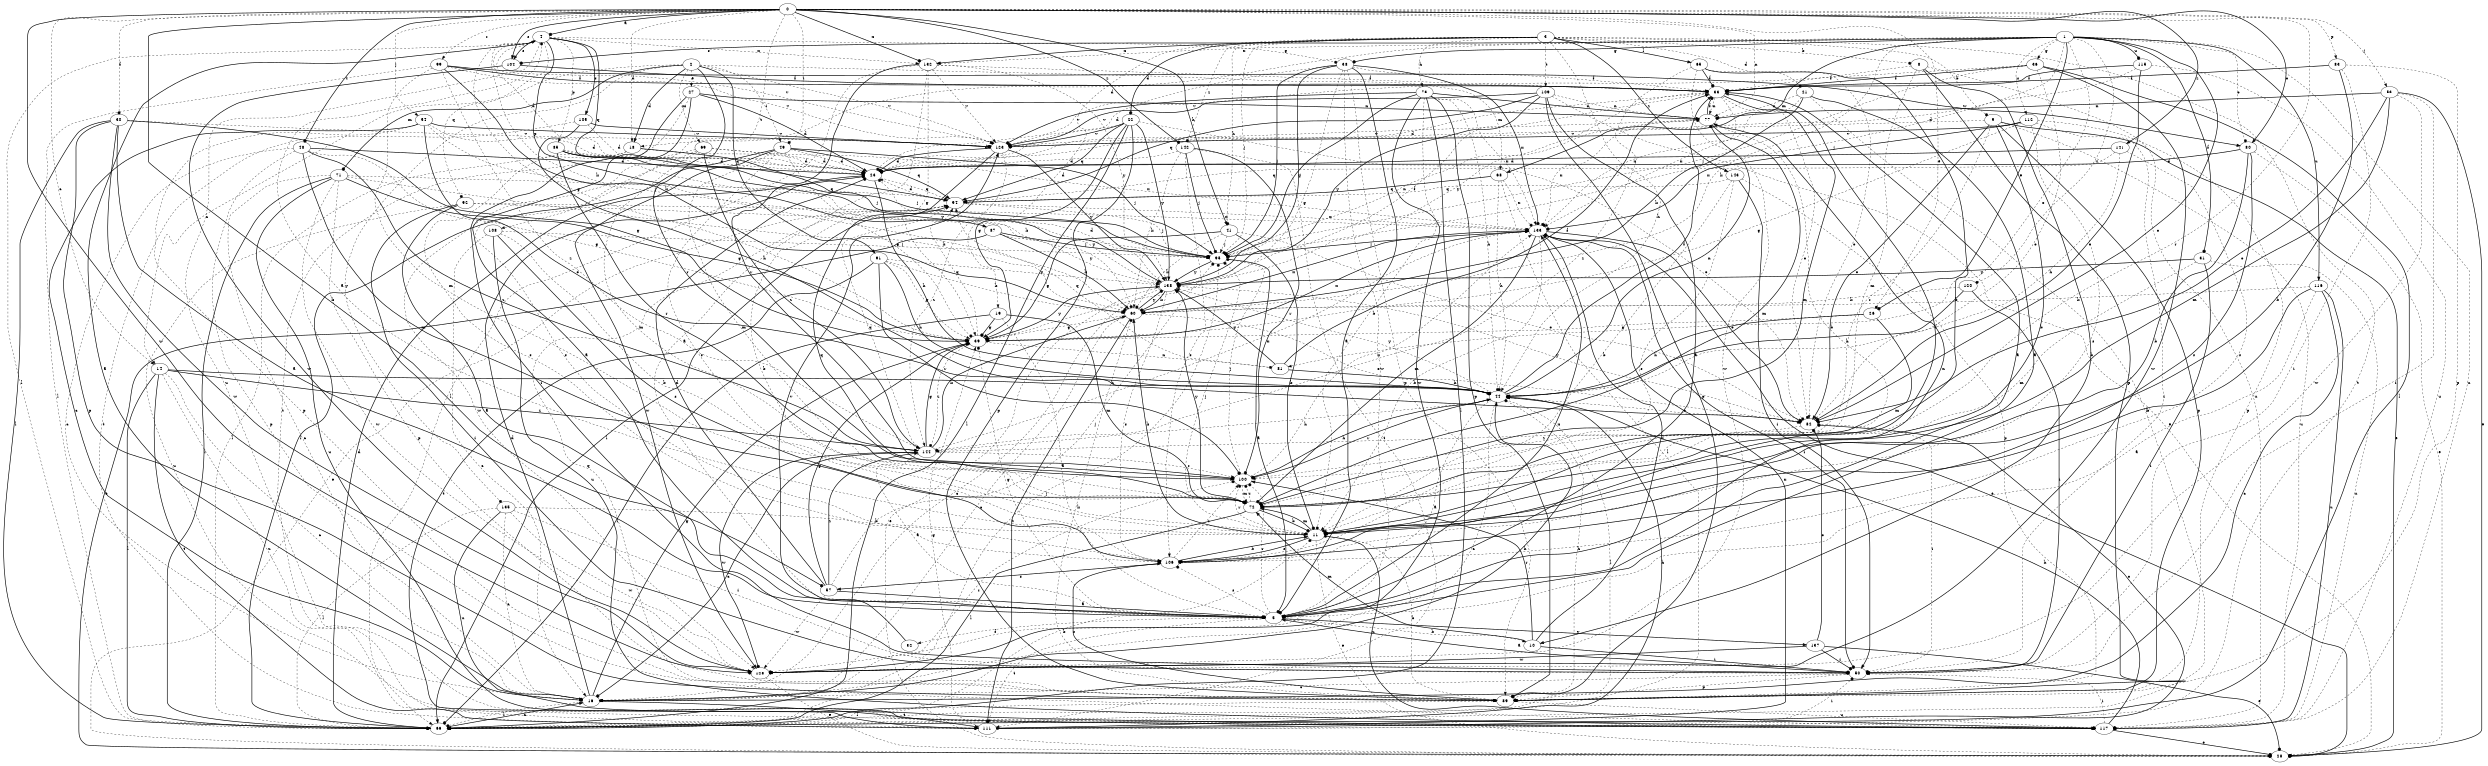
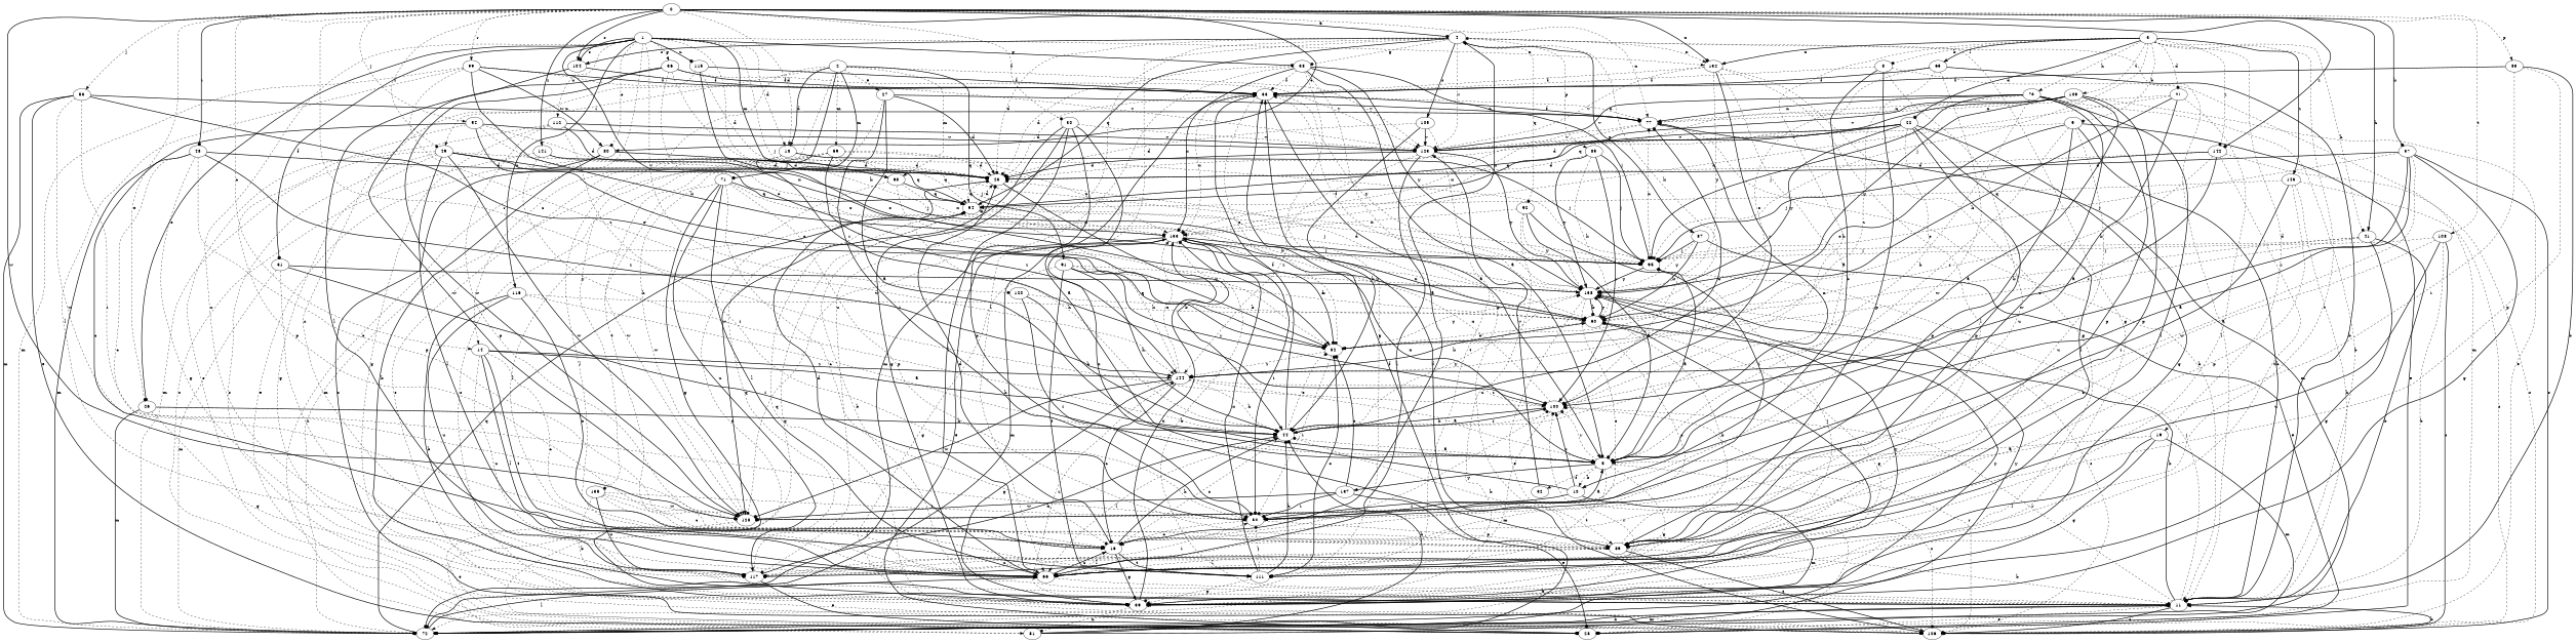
  strict digraph {
    edge [arrowhead=normal style=dashed]
    0
    4
    14
    n4 [label=18]
    26
    30
    41
    48
    49
    53
    54
    57
    77
    80
    83
    99
    100
    104
    108
    128
    132
    141
    142
    38
    60
    117
    123
    23
    39
    66
    85
    87
    92
    94
    105
    44
    111
    16
    144
    n40 [label=95]
    106
    72
    5
    89
    82
    11
    28
    50
    133
    33
    138
    1
    31
    36
    68
    81
    112
    115
    116
    120
    2
    27
    69
    71
    91
    135
    3
    8
    9
    19
    21
    22
    n73 [label=73]
    65
    109
    143
    10
    32
    137
    0 -> 4 [arrowhead=dot label=a style=bold]
    0 -> 14 [label=c]
    0 -> n4 [label=d]
    0 -> 26 [arrowhead=dot label=e]
    0 -> 30 [arrowhead=dot label=f]
    0 -> 41 [label=h style=bold]
    0 -> 48 [arrowhead=dot label=i style=bold]
    0 -> 49 [arrowhead=dot label=i]
    0 -> 53 [label=j]
    0 -> 54 [label=j]
    0 -> 57 [arrowhead=dot label=k style=bold]
    0 -> 77 [label=n]
    0 -> 80 [label=o style=bold]
    0 -> 83 [label=p]
    0 -> 99 [label=r]
    0 -> 100 [label=r]
    0 -> 104 [label=s style=bold]
    0 -> 108 [label=t]
    0 -> 128 [arrowhead=dot label=w style=bold]
    0 -> 132 [arrowhead=dot label=x style=bold]
    0 -> 141 [label=z style=bold]
    0 -> 142 [arrowhead=dot label=z style=bold]
    4 -> 104 [label=s style=bold]
    4 -> 132 [label=x]
    4 -> 38 [arrowhead=dot label=g]
-   4 -> 60 [arrowhead=dot label=k]
+   60 -> 4 [arrowhead=dot label=k]
    4 -> 117 [arrowhead=dot label=u]
    4 -> 123 [label=v]
    4 -> 23 [arrowhead=dot label=d]
    4 -> 39 [arrowhead=dot label=g]
    4 -> 66 [label=l]
    4 -> 85 [label=p]
    4 -> 87 [label=p style=bold]
    4 -> 92 [arrowhead=dot label=q]
    4 -> 94 [label=q style=bold]
    4 -> 105 [label=s style=bold]
    14 -> 117 [arrowhead=dot label=u]
    14 -> 66 [label=l style=bold]
    14 -> 44 [arrowhead=dot label=h style=bold]
    14 -> 111 [label=t style=bold]
    14 -> 16 [label=c]
    14 -> 144 [label=z style=bold]
    n4 -> 23 [arrowhead=dot label=d]
    n4 -> 66 [label=l]
    n4 -> n40 [arrowhead=dot label=j style=bold]
    n4 -> 106 [arrowhead=dot label=s]
    26 -> 39 [arrowhead=dot label=g]
    26 -> 44 [label=h style=bold]
    26 -> 72 [label=m style=bold]
    30 -> 128 [label=w style=bold]
    30 -> 123 [arrowhead=dot label=v]
    30 -> 39 [arrowhead=dot label=g style=bold]
    30 -> 66 [label=l style=bold]
    30 -> 5 [label=a style=bold]
    30 -> 89 [label=p style=bold]
    41 -> 60 [arrowhead=dot label=k]
    41 -> 39 [label=g style=bold]
    41 -> n40 [label=j]
    41 -> 82 [label=o]
    41 -> 11 [arrowhead=dot label=b style=bold]
    48 -> 23 [arrowhead=dot label=d style=bold]
    48 -> 39 [label=g]
    48 -> 16 [label=c]
    48 -> 144 [label=z style=bold]
    48 -> 72 [arrowhead=dot label=m style=bold]
    48 -> 89 [label=p]
    49 -> 128 [label=w style=bold]
    49 -> 23 [label=d]
    49 -> 39 [arrowhead=dot label=g]
    49 -> 66 [label=l style=bold]
    49 -> 94 [label=q style=bold]
    49 -> n40 [label=j style=bold]
    49 -> 106 [label=s]
    49 -> 72 [arrowhead=dot label=m]
    53 -> 77 [arrowhead=dot label=n style=bold]
    53 -> 128 [label=w]
    53 -> 72 [arrowhead=dot label=m style=bold]
    53 -> 82 [arrowhead=dot label=o style=bold]
    53 -> 28 [arrowhead=dot label=e style=bold]
    53 -> 50 [arrowhead=dot label=i]
    54 -> 123 [arrowhead=dot label=v style=bold]
    54 -> 23 [label=d]
    54 -> 16 [arrowhead=dot label=c style=bold]
    54 -> n40 [label=j]
    54 -> 89 [label=p]
    54 -> 82 [label=o style=bold]
    57 -> 128 [label=w]
    57 -> 23 [arrowhead=dot label=d style=bold]
    57 -> 39 [arrowhead=dot label=g style=bold]
    57 -> 144 [label=z style=bold]
    57 -> n40 [arrowhead=dot label=j]
-   106 -> 57 [label=s style=bold]
+   57 -> 106 [label=s style=bold]
    57 -> 5 [arrowhead=dot label=a style=bold]
    77 -> 123 [arrowhead=dot label=v]
    77 -> 72 [arrowhead=dot label=m style=bold]
    77 -> 11 [label=b]
    77 -> 133 [arrowhead=dot label=x]
    77 -> 33 [arrowhead=dot label=f style=bold]
    80 -> 23 [arrowhead=dot label=d style=bold]
    80 -> 106 [label=s style=bold]
    80 -> 11 [label=b style=bold]
    80 -> 28 [label=e]
    83 -> 89 [label=p]
    83 -> 11 [arrowhead=dot label=b style=bold]
    83 -> 50 [label=i]
    83 -> 33 [arrowhead=dot label=f style=bold]
    99 -> 80 [label=w style=bold]
    99 -> 60 [label=k style=bold]
    99 -> 123 [arrowhead=dot label=v]
    99 -> 66 [label=l]
    99 -> 144 [label=z]
    99 -> 72 [arrowhead=dot label=m]
    99 -> 33 [arrowhead=dot label=f style=bold]
    100 -> 44 [label=h style=bold]
    100 -> n40 [arrowhead=dot label=j]
    100 -> 72 [label=m]
    100 -> 133 [label=x]
    104 -> 128 [label=w style=bold]
    104 -> 33 [arrowhead=dot label=f style=bold]
    108 -> 117 [arrowhead=dot label=u style=bold]
    108 -> 16 [label=c]
    108 -> n40 [arrowhead=dot label=j]
    108 -> 106 [arrowhead=dot label=s style=bold]
    108 -> 11 [label=b]
    128 -> 28 [arrowhead=dot label=e]
    132 -> 100 [arrowhead=dot label=r style=bold]
    132 -> 123 [label=v]
    132 -> 39 [label=g]
    132 -> 66 [label=l]
    132 -> 5 [arrowhead=dot label=a]
    132 -> 33 [label=f]
    132 -> 138 [label=y]
    141 -> 23 [arrowhead=dot label=d style=bold]
    141 -> 94 [label=q]
    141 -> 44 [arrowhead=dot label=h]
    141 -> 106 [arrowhead=dot label=s]
    142 -> 100 [arrowhead=dot label=r style=bold]
    142 -> 60 [label=k]
    142 -> 23 [arrowhead=dot label=d]
    142 -> 111 [label=t]
    142 -> n40 [arrowhead=dot label=j style=bold]
    142 -> 106 [label=s]
    38 -> 128 [arrowhead=dot label=w]
    38 -> 23 [arrowhead=dot label=d]
    38 -> 39 [arrowhead=dot label=g]
    38 -> n40 [arrowhead=dot label=j style=bold]
    38 -> 5 [arrowhead=dot label=a style=bold]
    38 -> 89 [label=p]
    38 -> 133 [arrowhead=dot label=x style=bold]
    38 -> 33 [label=f]
    38 -> 138 [arrowhead=dot label=y style=bold]
    60 -> 39 [label=g]
    60 -> 111 [arrowhead=dot label=t style=bold]
    60 -> 16 [label=c]
    60 -> 82 [label=o]
    60 -> 133 [label=x style=bold]
    60 -> 138 [arrowhead=dot label=y style=bold]
    117 -> 94 [label=q]
    117 -> 44 [label=h style=bold]
    117 -> 28 [arrowhead=dot label=e style=bold]
    117 -> 50 [label=i]
    123 -> 23 [arrowhead=dot label=d style=bold]
    123 -> 66 [label=l style=bold]
    123 -> 144 [label=z]
    123 -> 138 [label=y style=bold]
    23 -> 94 [label=q]
-   23 -> 44 [label=h style=bold]
+   23 -> 44 [label=b style=bold]
    39 -> 94 [label=q]
    39 -> 144 [arrowhead=dot label=z]
    39 -> 133 [label=x style=bold]
    39 -> 138 [label=y style=bold]
    39 -> 81 [arrowhead=dot label=n]
    66 -> 23 [arrowhead=dot label=d style=bold]
    66 -> 16 [label=c style=bold]
    66 -> n40 [arrowhead=dot label=j]
    66 -> 11 [arrowhead=dot label=b]
    85 -> 100 [label=r style=bold]
    85 -> 60 [arrowhead=dot label=k]
    85 -> 23 [arrowhead=dot label=d]
    85 -> n40 [arrowhead=dot label=j style=bold]
    85 -> 138 [label=y style=bold]
    87 -> 60 [label=k style=bold]
    87 -> n40 [arrowhead=dot label=j style=bold]
    87 -> 28 [arrowhead=dot label=e style=bold]
    87 -> 138 [label=y]
    92 -> 117 [label=u]
    92 -> 5 [arrowhead=dot label=a style=bold]
    92 -> 50 [label=i style=bold]
    92 -> 133 [label=x]
    92 -> 138 [label=y]
    94 -> 23 [label=d]
    94 -> n40 [label=j]
    94 -> 11 [arrowhead=dot label=b]
    94 -> 28 [arrowhead=dot label=e]
    94 -> 133 [arrowhead=dot label=x]
    105 -> 123 [label=v style=bold]
    105 -> 23 [label=d]
    105 -> 44 [arrowhead=dot label=h style=bold]
    105 -> 111 [label=t]
    44 -> 77 [arrowhead=dot label=n style=bold]
    44 -> 100 [arrowhead=dot label=r style=bold]
    44 -> 66 [label=l]
    44 -> 16 [arrowhead=dot label=c]
    44 -> 5 [label=a]
    44 -> 82 [arrowhead=dot label=o]
    44 -> 33 [label=f style=bold]
    44 -> 138 [label=y]
    111 -> 39 [label=g]
    111 -> 44 [arrowhead=dot label=h style=bold]
    111 -> 82 [arrowhead=dot label=o style=bold]
    111 -> 50 [arrowhead=dot label=i]
    111 -> 133 [arrowhead=dot label=x style=bold]
    16 -> 4 [label=a style=bold]
    16 -> 100 [arrowhead=dot label=r]
    16 -> 23 [arrowhead=dot label=d style=bold]
    16 -> 39 [label=g style=bold]
    16 -> 66 [arrowhead=dot label=l]
    16 -> 44 [label=h style=bold]
    16 -> 111 [label=t style=bold]
    144 -> 100 [label=r]
    144 -> 128 [arrowhead=dot label=w style=bold]
    144 -> 60 [label=k style=bold]
    144 -> 39 [label=g style=bold]
    144 -> 94 [label=q]
    144 -> 44 [label=h]
    144 -> 16 [arrowhead=dot label=c style=bold]
    144 -> 5 [label=a]
    144 -> 133 [label=x]
    n40 -> 77 [arrowhead=dot label=n]
    n40 -> 5 [arrowhead=dot label=a style=bold]
    n40 -> 138 [label=y style=bold]
    106 -> 100 [label=r]
    106 -> 11 [label=b style=bold]
    106 -> 33 [label=f style=bold]
    72 -> 100 [arrowhead=dot label=r]
    72 -> 66 [label=l style=bold]
    72 -> 94 [arrowhead=dot label=q style=bold]
    72 -> 11 [arrowhead=dot label=b style=bold]
    72 -> 138 [label=y style=bold]
    5 -> 77 [label=n style=bold]
    5 -> 100 [arrowhead=dot label=r]
    5 -> 39 [arrowhead=dot label=g]
    5 -> 111 [label=t]
    5 -> 106 [arrowhead=dot label=s]
    5 -> 133 [label=x style=bold]
    5 -> 10 [label=b]
    5 -> 32 [label=f]
    5 -> 137 [label=y style=bold]
    89 -> 60 [arrowhead=dot label=k]
    89 -> 117 [arrowhead=dot label=u]
    89 -> 66 [arrowhead=dot label=l]
    89 -> 44 [arrowhead=dot label=h]
    89 -> 106 [label=s style=bold]
    89 -> 11 [arrowhead=dot label=b]
    82 -> 144 [label=z]
    82 -> 50 [arrowhead=dot label=i]
    82 -> 138 [arrowhead=dot label=y]
    11 -> 4 [arrowhead=dot label=a]
    11 -> 100 [arrowhead=dot label=r]
    11 -> 60 [label=k style=bold]
-   11 -> 117 [label=u style=bold]
    11 -> n40 [arrowhead=dot label=j]
    11 -> 106 [label=s style=bold]
    11 -> 72 [label=m style=bold]
    11 -> 28 [arrowhead=dot label=e]
    50 -> 16 [label=c]
    50 -> 5 [label=a style=bold]
    50 -> 89 [arrowhead=dot label=p]
    133 -> n40 [arrowhead=dot label=j style=bold]
    133 -> 72 [arrowhead=dot label=m style=bold]
    133 -> 82 [arrowhead=dot label=o style=bold]
    133 -> 11 [label=b]
    133 -> 28 [arrowhead=dot label=e style=bold]
    133 -> 50 [arrowhead=dot label=i style=bold]
    33 -> 77 [label=n]
    33 -> 23 [arrowhead=dot label=d]
    33 -> 72 [arrowhead=dot label=m style=bold]
    33 -> 5 [label=a style=bold]
    33 -> 82 [arrowhead=dot label=o]
    33 -> 133 [arrowhead=dot label=x]
    33 -> 138 [arrowhead=dot label=y]
    138 -> 60 [arrowhead=dot label=k style=bold]
    138 -> 23 [arrowhead=dot label=d]
    138 -> 16 [label=c]
    138 -> 106 [arrowhead=dot label=s]
    138 -> 28 [label=e]
    138 -> 33 [label=f]
    1 -> n4 [label=d]
    1 -> 26 [arrowhead=dot label=e style=bold]
    1 -> 80 [arrowhead=dot label=o]
    1 -> 104 [arrowhead=dot label=s style=bold]
    1 -> 132 [label=x]
    1 -> 38 [arrowhead=dot label=g style=bold]
    1 -> 60 [arrowhead=dot label=k]
    1 -> 117 [arrowhead=dot label=u]
    1 -> n40 [label=j]
    1 -> 82 [arrowhead=dot label=o style=bold]
    1 -> 31 [arrowhead=dot label=f style=bold]
    1 -> 36 [label=g]
    1 -> 68 [label=m style=bold]
    1 -> 81 [label=o]
    1 -> 112 [label=u]
    1 -> 115 [arrowhead=dot label=u style=bold]
    1 -> 116 [label=u style=bold]
    1 -> 120 [arrowhead=dot label=v]
    31 -> 117 [label=u]
    31 -> 72 [arrowhead=dot label=m]
    31 -> 50 [label=i style=bold]
    31 -> 138 [label=y style=bold]
    36 -> 128 [label=w style=bold]
    36 -> 123 [arrowhead=dot label=v]
    36 -> 66 [arrowhead=dot label=l style=bold]
    36 -> n40 [arrowhead=dot label=j]
    36 -> 82 [label=o]
    36 -> 33 [arrowhead=dot label=f style=bold]
    68 -> 66 [arrowhead=dot label=l]
    68 -> 94 [label=q style=bold]
    68 -> 44 [arrowhead=dot label=h]
    68 -> 133 [arrowhead=dot label=x]
    81 -> 94 [label=q]
    81 -> 44 [arrowhead=dot label=h style=bold]
    81 -> 33 [label=f style=bold]
    81 -> 138 [label=y style=bold]
    112 -> 123 [arrowhead=dot label=v style=bold]
    112 -> 39 [label=g]
    112 -> 106 [arrowhead=dot label=s]
    112 -> 89 [arrowhead=dot label=p]
    112 -> 50 [arrowhead=dot label=i]
    112 -> 133 [arrowhead=dot label=x style=bold]
    115 -> 117 [arrowhead=dot label=u]
    115 -> 23 [arrowhead=dot label=d]
    115 -> 82 [label=o style=bold]
    115 -> 33 [label=f style=bold]
    116 -> 60 [label=k]
    116 -> 117 [arrowhead=dot label=u style=bold]
    116 -> 16 [label=c style=bold]
    116 -> 5 [arrowhead=dot label=a]
    116 -> 11 [label=b style=bold]
    120 -> 60 [label=k]
    120 -> 44 [label=h style=bold]
    120 -> 50 [arrowhead=dot label=i style=bold]
    2 -> 14 [label=c]
    2 -> n4 [label=d style=bold]
    2 -> 49 [label=i]
    2 -> 100 [arrowhead=dot label=r style=bold]
    2 -> 123 [label=v]
    2 -> 68 [label=m]
    2 -> 27 [label=e]
    2 -> 69 [label=m]
    2 -> 71 [arrowhead=dot label=m style=bold]
    2 -> 91 [label=q style=bold]
    2 -> 135 [arrowhead=dot label=y]
    27 -> 77 [arrowhead=dot label=n style=bold]
    27 -> 23 [label=d style=bold]
    27 -> 111 [label=t]
    27 -> 5 [arrowhead=dot label=a style=bold]
    27 -> 50 [arrowhead=dot label=i style=bold]
    69 -> 128 [label=w]
    69 -> 23 [label=d]
    69 -> 144 [label=z style=bold]
    69 -> 106 [label=s]
    69 -> 72 [label=m]
    69 -> 133 [label=x]
    71 -> 128 [label=w]
    71 -> 60 [arrowhead=dot label=k]
    71 -> 117 [label=u style=bold]
    71 -> 39 [label=g style=bold]
    71 -> 66 [label=l style=bold]
-   71 -> 94 [label=q]
+   71 -> 94 [label=q style=bold]
    71 -> 16 [arrowhead=dot label=c]
    71 -> 89 [arrowhead=dot label=p]
    91 -> 100 [arrowhead=dot label=r style=bold]
    91 -> 60 [arrowhead=dot label=k]
    91 -> 39 [label=g]
    91 -> 44 [arrowhead=dot label=h style=bold]
    91 -> 111 [label=t style=bold]
    91 -> 138 [label=y]
    135 -> 128 [label=w]
    135 -> 117 [label=u style=bold]
    135 -> 66 [label=l]
    135 -> 16 [label=c]
    135 -> 11 [label=b]
    135 -> 50 [arrowhead=dot label=i]
    3 -> 41 [arrowhead=dot label=h]
    3 -> 132 [label=x style=bold]
    3 -> 142 [arrowhead=dot label=z]
    3 -> 44 [label=h]
    3 -> 111 [arrowhead=dot label=t]
    3 -> n40 [arrowhead=dot label=j]
    3 -> 8 [arrowhead=dot label=b]
    3 -> 9 [arrowhead=dot label=b]
    3 -> 19 [label=d]
    3 -> 21 [arrowhead=dot label=d]
    3 -> 22 [arrowhead=dot label=d style=bold]
    3 -> n73 [label=h]
    3 -> 65 [label=l style=bold]
    3 -> 109 [label=t]
    3 -> 143 [label=z style=bold]
    8 -> 117 [arrowhead=dot label=u]
    8 -> 72 [arrowhead=dot label=m]
    8 -> 89 [label=p style=bold]
    8 -> 33 [label=f]
    8 -> 10 [label=b style=bold]
    9 -> 100 [label=r]
    9 -> 117 [arrowhead=dot label=u]
    9 -> 123 [arrowhead=dot label=v]
    9 -> 89 [label=p style=bold]
    9 -> 82 [label=o style=bold]
    9 -> 11 [arrowhead=dot label=b style=bold]
    9 -> 28 [arrowhead=dot label=e style=bold]
    19 -> 39 [arrowhead=dot label=g style=bold]
    19 -> 66 [arrowhead=dot label=l style=bold]
    19 -> 72 [label=m style=bold]
    19 -> 5 [label=a]
    21 -> 77 [label=n]
    21 -> 60 [label=k style=bold]
    21 -> 66 [arrowhead=dot label=l]
    21 -> 5 [arrowhead=dot label=a style=bold]
    21 -> 133 [label=x]
    22 -> 123 [arrowhead=dot label=v style=bold]
    22 -> 23 [arrowhead=dot label=d]
    22 -> 39 [label=g style=bold]
    22 -> 66 [label=l style=bold]
    22 -> 94 [label=q style=bold]
    22 -> 89 [label=p style=bold]
    22 -> 82 [arrowhead=dot label=o]
    22 -> 138 [label=y style=bold]
    n73 -> 77 [label=n style=bold]
    n73 -> 128 [arrowhead=dot label=w style=bold]
    n73 -> 123 [arrowhead=dot label=v style=bold]
    n73 -> 66 [label=l style=bold]
    n73 -> 44 [arrowhead=dot label=h]
    n73 -> n40 [arrowhead=dot label=j style=bold]
    n73 -> 89 [arrowhead=dot label=p style=bold]
    n73 -> 11 [arrowhead=dot label=b]
    n73 -> 133 [label=x]
    65 -> 128 [arrowhead=dot label=w]
    65 -> 144 [arrowhead=dot label=z]
    65 -> 82 [label=o]
    65 -> 11 [arrowhead=dot label=b style=bold]
    65 -> 33 [arrowhead=dot label=f style=bold]
    109 -> 77 [label=n]
    109 -> 123 [arrowhead=dot label=v style=bold]
    109 -> 94 [label=q style=bold]
    109 -> 5 [arrowhead=dot label=a style=bold]
    109 -> 89 [arrowhead=dot label=p style=bold]
    109 -> 28 [label=e]
    109 -> 138 [arrowhead=dot label=y style=bold]
    143 -> 94 [label=q]
    143 -> 106 [arrowhead=dot label=s]
    143 -> 89 [arrowhead=dot label=p]
    143 -> 11 [arrowhead=dot label=b]
    143 -> 50 [label=i style=bold]
    10 -> 100 [label=r style=bold]
    10 -> 72 [label=m style=bold]
    10 -> 50 [arrowhead=dot label=i style=bold]
    10 -> 133 [label=x style=bold]
    32 -> 123 [label=v style=bold]
    137 -> 128 [arrowhead=dot label=w style=bold]
    137 -> 82 [arrowhead=dot label=o style=bold]
    137 -> 28 [arrowhead=dot label=e style=bold]
    137 -> 50 [arrowhead=dot label=i style=bold]
  }
